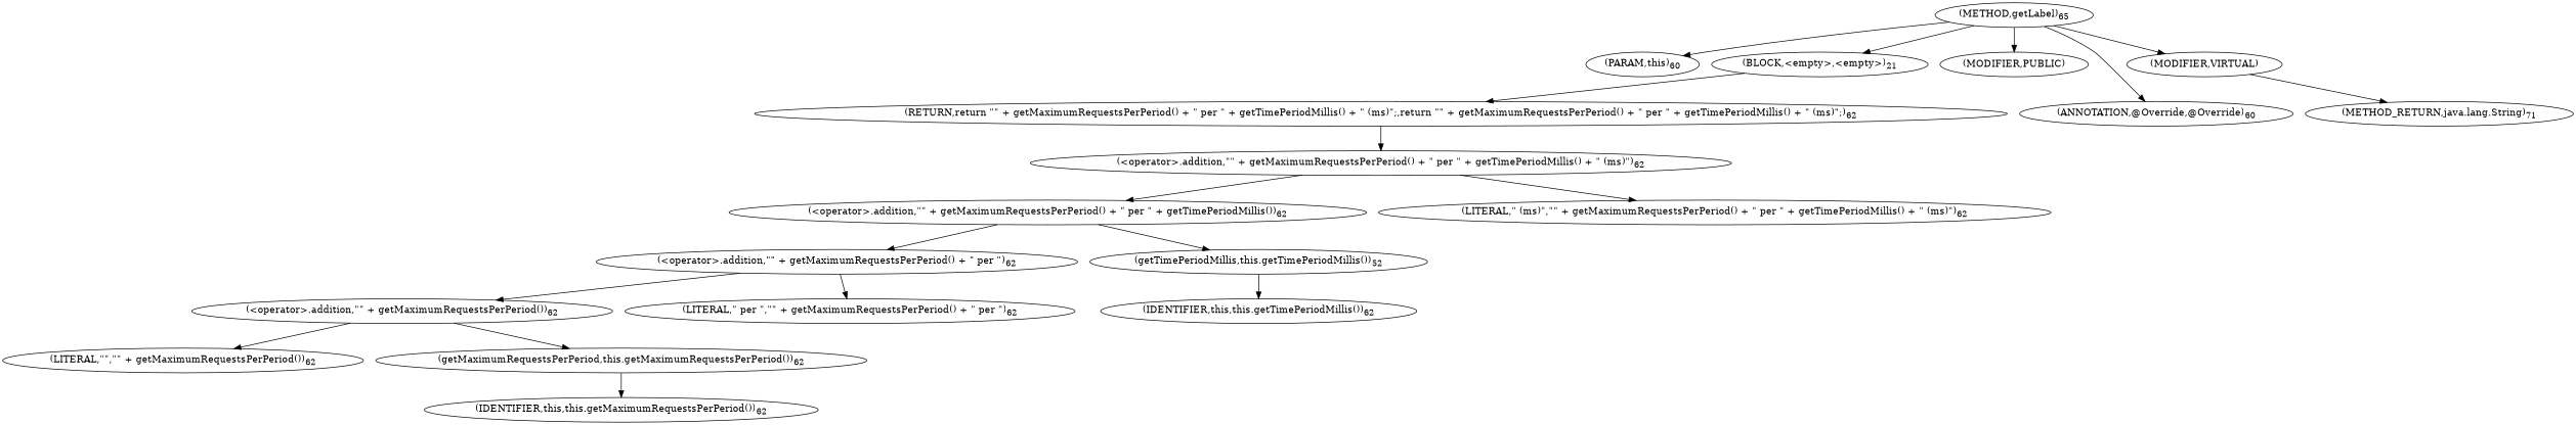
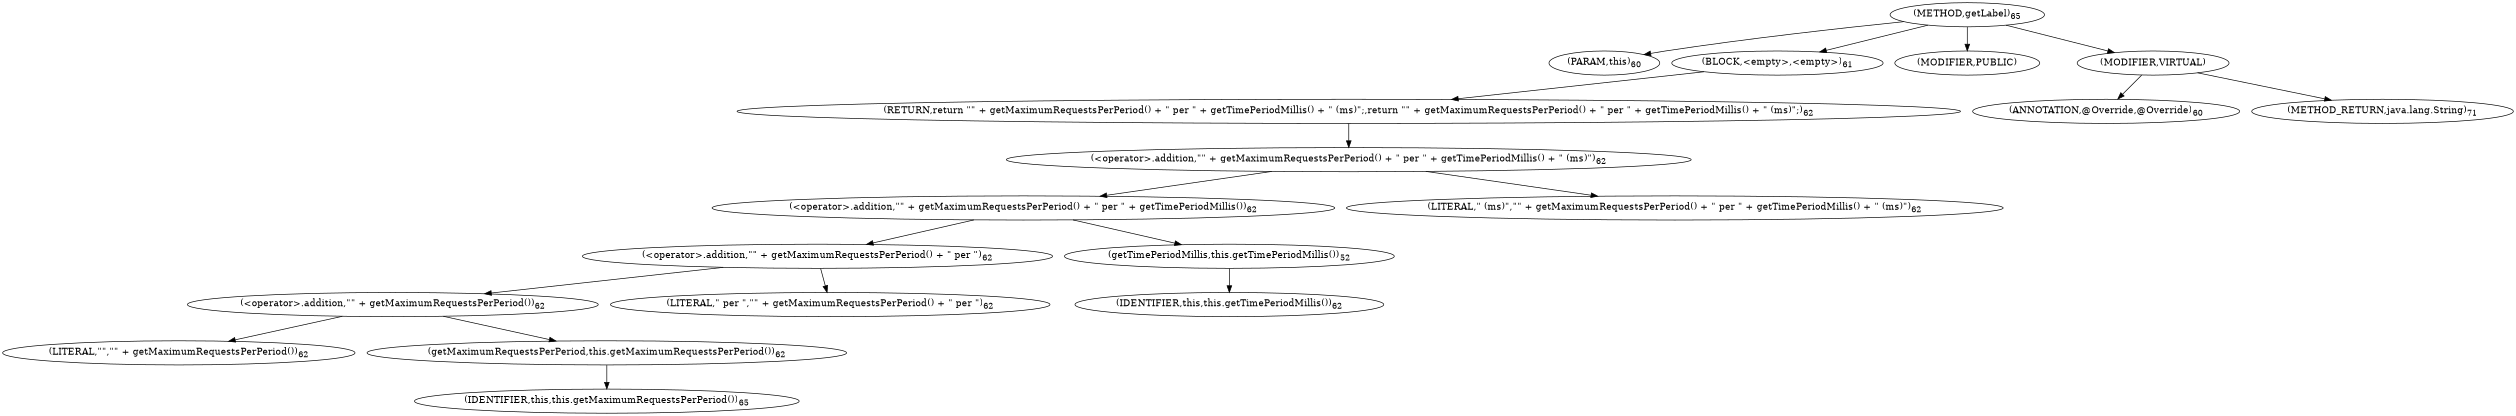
  digraph {
    n1 [label=<(METHOD,getLabel)<SUB>65</SUB>>]
    n2 [label=<(PARAM,this)<SUB>60</SUB>>]
-   n3 [label=<(BLOCK,&lt;empty&gt;,&lt;empty&gt;)<SUB>21</SUB>>]
+   n3 [label=<(BLOCK,&lt;empty&gt;,&lt;empty&gt;)<SUB>61</SUB>>]
    n4 [label=<(MODIFIER,PUBLIC)>]
    n5 [label=<(MODIFIER,VIRTUAL)>]
    n6 [label=<(ANNOTATION,@Override,@Override)<SUB>60</SUB>>]
    n7 [label=<(RETURN,return &quot;&quot; + getMaximumRequestsPerPeriod() + &quot; per &quot; + getTimePeriodMillis() + &quot; (ms)&quot;;,return &quot;&quot; + getMaximumRequestsPerPeriod() + &quot; per &quot; + getTimePeriodMillis() + &quot; (ms)&quot;;)<SUB>62</SUB>>]
    n8 [label=<(METHOD_RETURN,java.lang.String)<SUB>71</SUB>>]
    n9 [label=<(&lt;operator&gt;.addition,&quot;&quot; + getMaximumRequestsPerPeriod() + &quot; per &quot; + getTimePeriodMillis() + &quot; (ms)&quot;)<SUB>62</SUB>>]
    n10 [label=<(&lt;operator&gt;.addition,&quot;&quot; + getMaximumRequestsPerPeriod() + &quot; per &quot; + getTimePeriodMillis())<SUB>62</SUB>>]
    n11 [label=<(LITERAL,&quot; (ms)&quot;,&quot;&quot; + getMaximumRequestsPerPeriod() + &quot; per &quot; + getTimePeriodMillis() + &quot; (ms)&quot;)<SUB>62</SUB>>]
    n12 [label=<(&lt;operator&gt;.addition,&quot;&quot; + getMaximumRequestsPerPeriod() + &quot; per &quot;)<SUB>62</SUB>>]
    n13 [label=<(getTimePeriodMillis,this.getTimePeriodMillis())<SUB>52</SUB>>]
    n14 [label=<(&lt;operator&gt;.addition,&quot;&quot; + getMaximumRequestsPerPeriod())<SUB>62</SUB>>]
    n15 [label=<(LITERAL,&quot; per &quot;,&quot;&quot; + getMaximumRequestsPerPeriod() + &quot; per &quot;)<SUB>62</SUB>>]
    n16 [label=<(IDENTIFIER,this,this.getTimePeriodMillis())<SUB>62</SUB>>]
    n17 [label=<(LITERAL,&quot;&quot;,&quot;&quot; + getMaximumRequestsPerPeriod())<SUB>62</SUB>>]
    n18 [label=<(getMaximumRequestsPerPeriod,this.getMaximumRequestsPerPeriod())<SUB>62</SUB>>]
-   n19 [label=<(IDENTIFIER,this,this.getMaximumRequestsPerPeriod())<SUB>62</SUB>>]
+   n19 [label=<(IDENTIFIER,this,this.getMaximumRequestsPerPeriod())<SUB>65</SUB>>]
    n1 -> n2
    n1 -> n3
    n1 -> n4
    n1 -> n5
-   n1 -> n6
+   n5 -> n6
    n3 -> n7
    n5 -> n8
    n7 -> n9
    n9 -> n10
    n9 -> n11
    n10 -> n12
    n10 -> n13
    n12 -> n14
    n12 -> n15
    n13 -> n16
    n14 -> n17
    n14 -> n18
    n18 -> n19
  }
